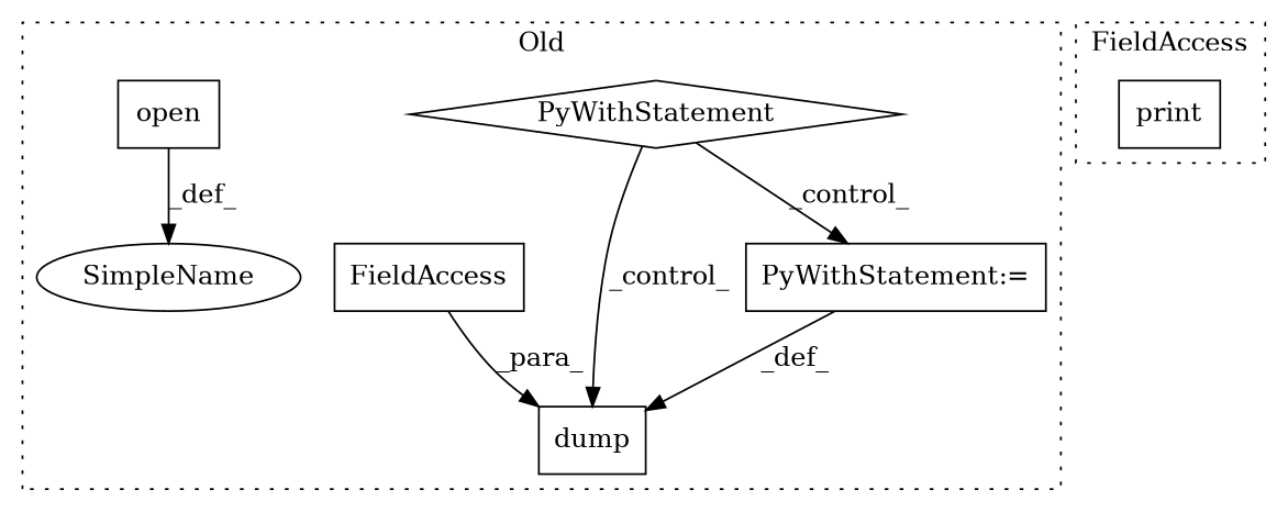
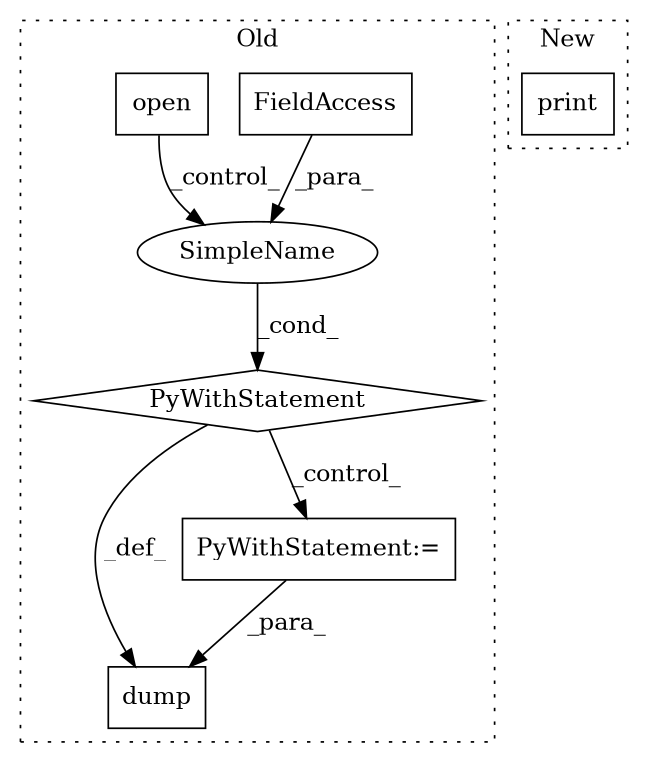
  digraph {
    node [a=32 l="5,1" shape=box]
    n1 [label=dump s="4005,4035"]
    n2 [a=42 label=SimpleName shape=ellipse l=""]
    n3 [a=104 l="10,2" label=PyWithStatement s="3923,3966" shape=diamond]
    n4 [a=22 l=17 label=FieldAccess s=4010]
    n5 [a=7 l=7 label="PyWithStatement:=" s=3983]
    n6 [label=open s="3933,3965"]
    n7 [l="6,1" label=print s="4639,4647"]
    subgraph cluster_1 {
      label=Old
      style=dotted
      n1
      n2
      n3
      n4
      n5
      n6
    }
    subgraph cluster_2 {
-     label=FieldAccess
+     label=New
      style=dotted
      n7
    }
-   n3 -> n1 [label=_control_]
+   n2 -> n3 [label=_cond_]
+   n3 -> n1 [label=_def_]
    n3 -> n5 [label=_control_]
-   n4 -> n1 [label=_para_]
-   n5 -> n1 [label=_def_]
-   n6 -> n2 [label=_def_]
+   n4 -> n2 [label=_para_]
+   n5 -> n1 [label=_para_]
+   n6 -> n2 [label=_control_]
  }
